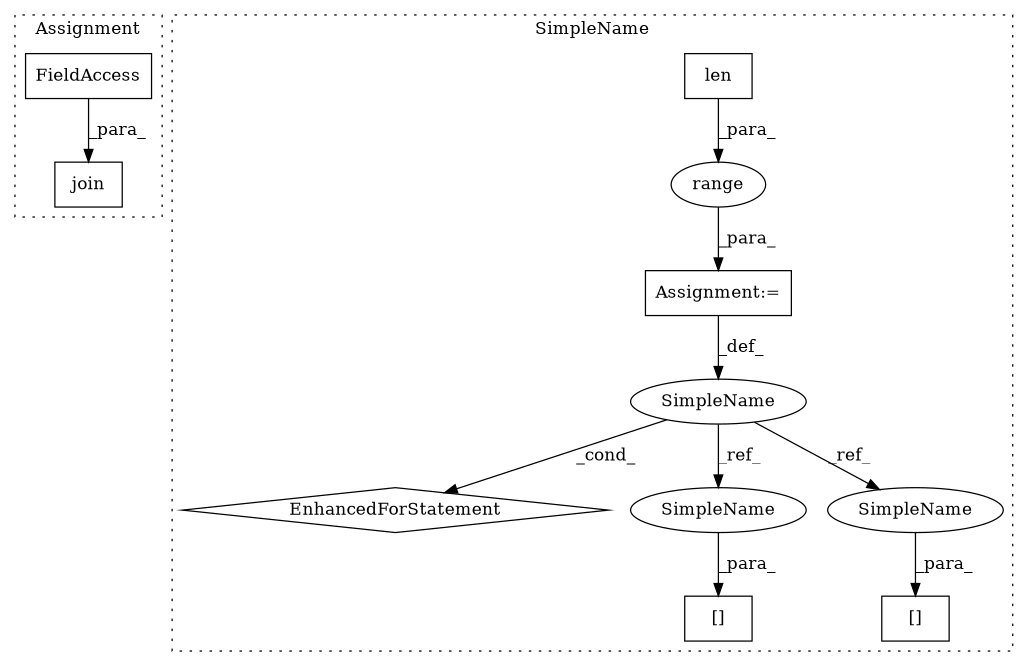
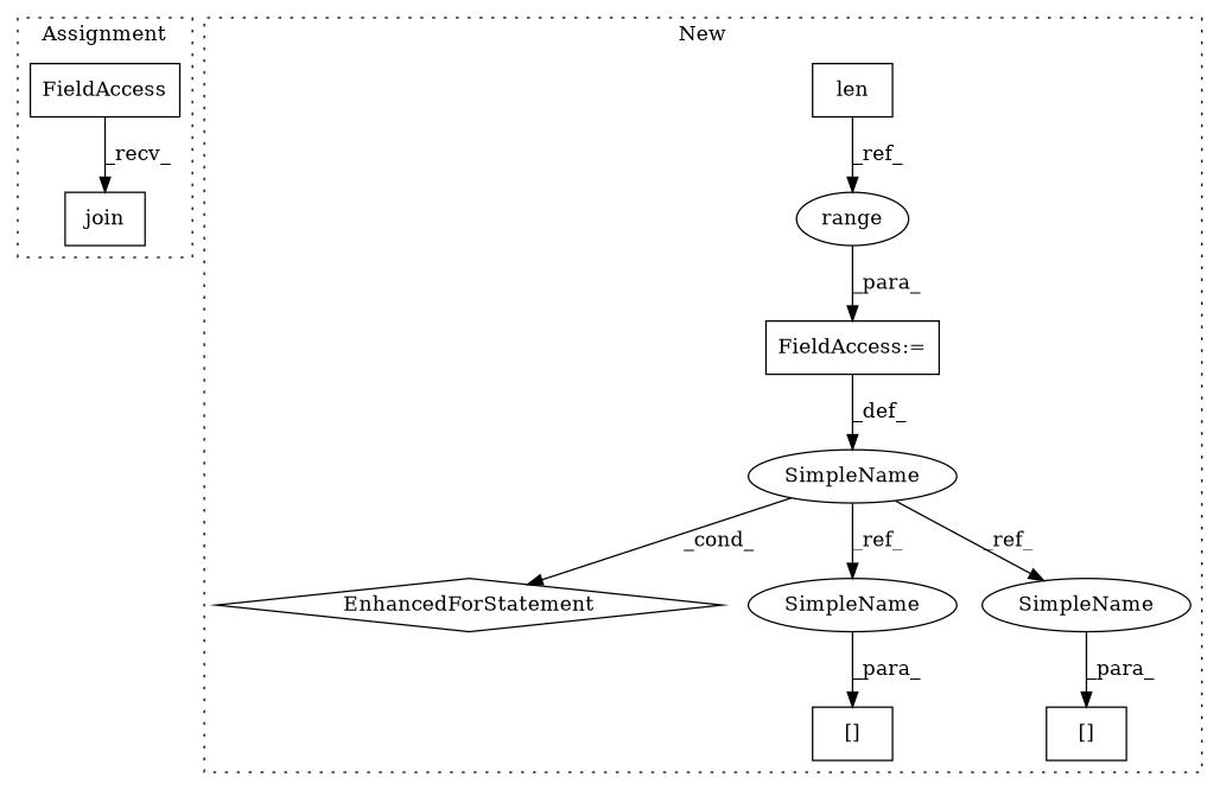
  digraph {
    node [a=32 l=1 s="1626,1705" shape=box]
    n1 [l="5,1" label=join s="1438,1465"]
    n2 [a=22 l=7 label=FieldAccess s=1430]
    n3 [l="6,1" label=range s="1687,1704" shape=ellipse]
-   n4 [a=7 l="53,2" label="Assignment:="]
+   n4 [a=7 l="53,2" label="FieldAccess:="]
    n5 [a=70 l="53,2" label=EnhancedForStatement shape=diamond]
    n6 [l="4,1" label=len s="1693,1703"]
    n7 [a=2 l="7,1" label="[]" s="1754,1762"]
    n8 [a=42 label=SimpleName s=1683 shape=ellipse]
    n9 [a=2 l="9,1" label="[]" s="1789,1799"]
    n10 [a=42 label=SimpleName s=1761 shape=ellipse]
    n11 [a=42 label=SimpleName s=1798 shape=ellipse]
    subgraph cluster_1 {
      label=Assignment
      style=dotted
      n1
      n2
    }
    subgraph cluster_2 {
-     label=SimpleName
+     label=New
      style=dotted
      n3
      n4
      n5
      n6
      n7
      n8
      n9
      n10
      n11
    }
-   n2 -> n1 [label=_para_]
+   n2 -> n1 [label=_recv_]
    n3 -> n4 [label=_para_]
    n4 -> n8 [label=_def_]
-   n6 -> n3 [label=_para_]
+   n6 -> n3 [label=_ref_]
    n8 -> n5 [label=_cond_]
    n8 -> n10 [label=_ref_]
    n8 -> n11 [label=_ref_]
    n10 -> n7 [label=_para_]
    n11 -> n9 [label=_para_]
  }
